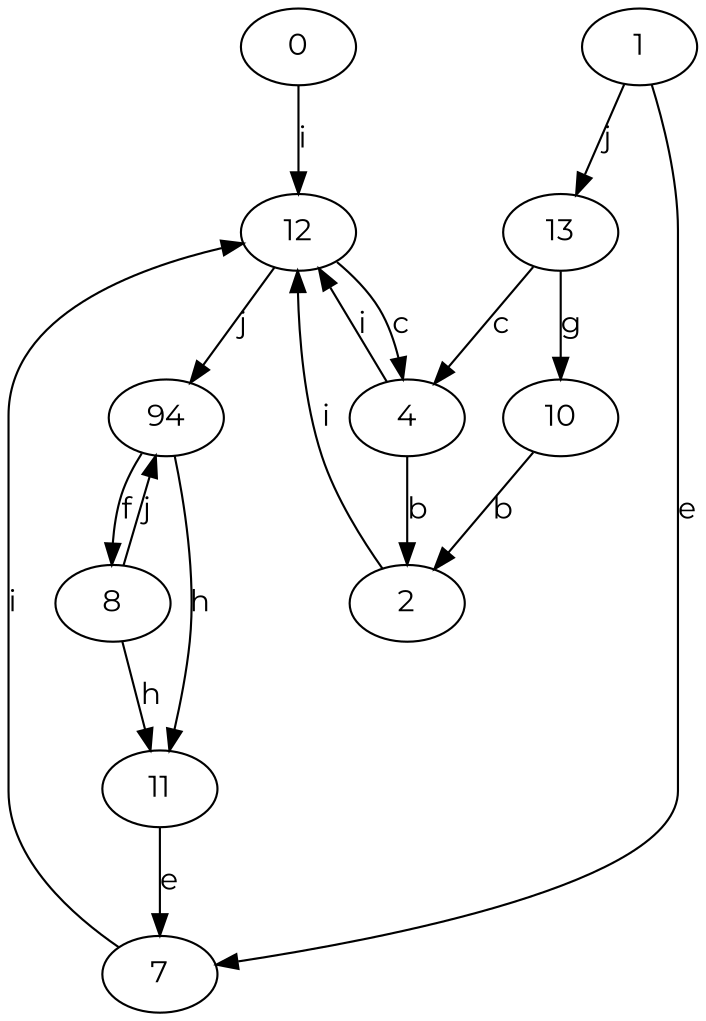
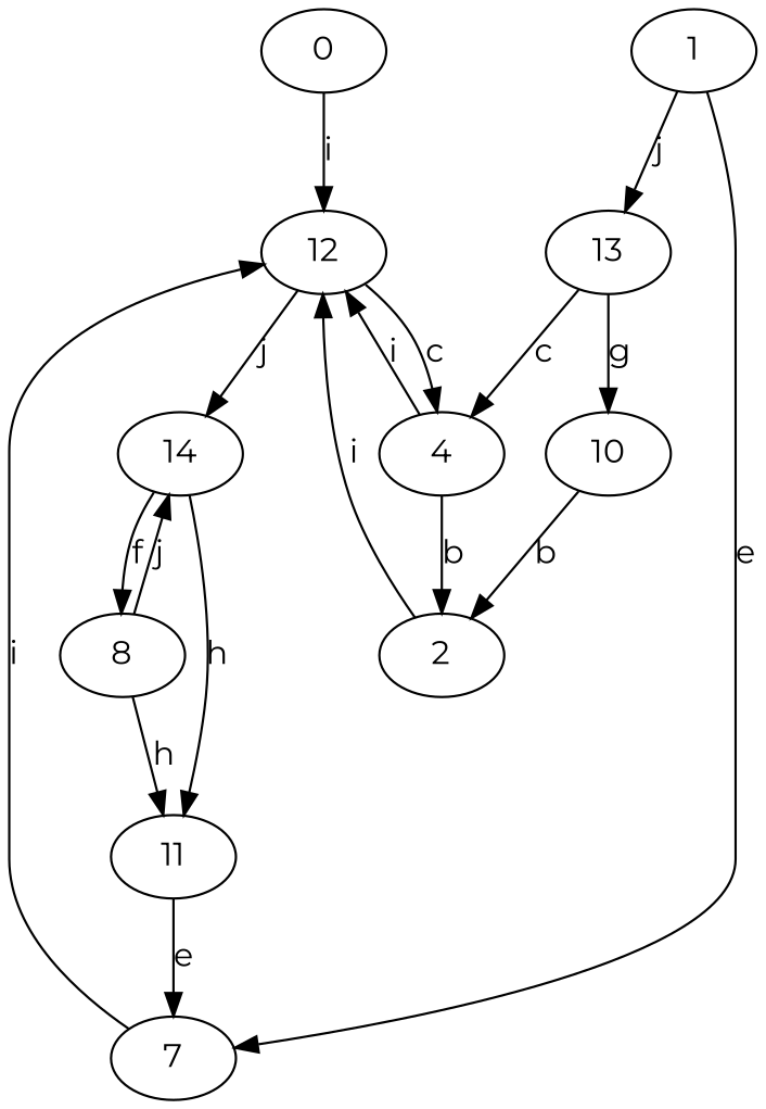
  strict digraph {
    fontname=Montserrat
    node [fontname=Montserrat]
    edge [fontname=Montserrat]
    0
    12
    4
-   14 [label=94]
+   14
    1
    7
    13
    10
    2
    11
    8
    0 -> 12 [label=i]
    12 -> 4 [label=c]
    12 -> 14 [label=j]
    4 -> 12 [label=i]
    4 -> 2 [label=b]
    14 -> 11 [label=h]
    14 -> 8 [label=f]
    1 -> 7 [label=e]
    1 -> 13 [label=j]
    7 -> 12 [label=i]
    13 -> 4 [label=c]
    13 -> 10 [label=g]
    10 -> 2 [label=b]
    2 -> 12 [label=i]
    11 -> 7 [label=e]
    8 -> 14 [label=j]
    8 -> 11 [label=h]
  }
